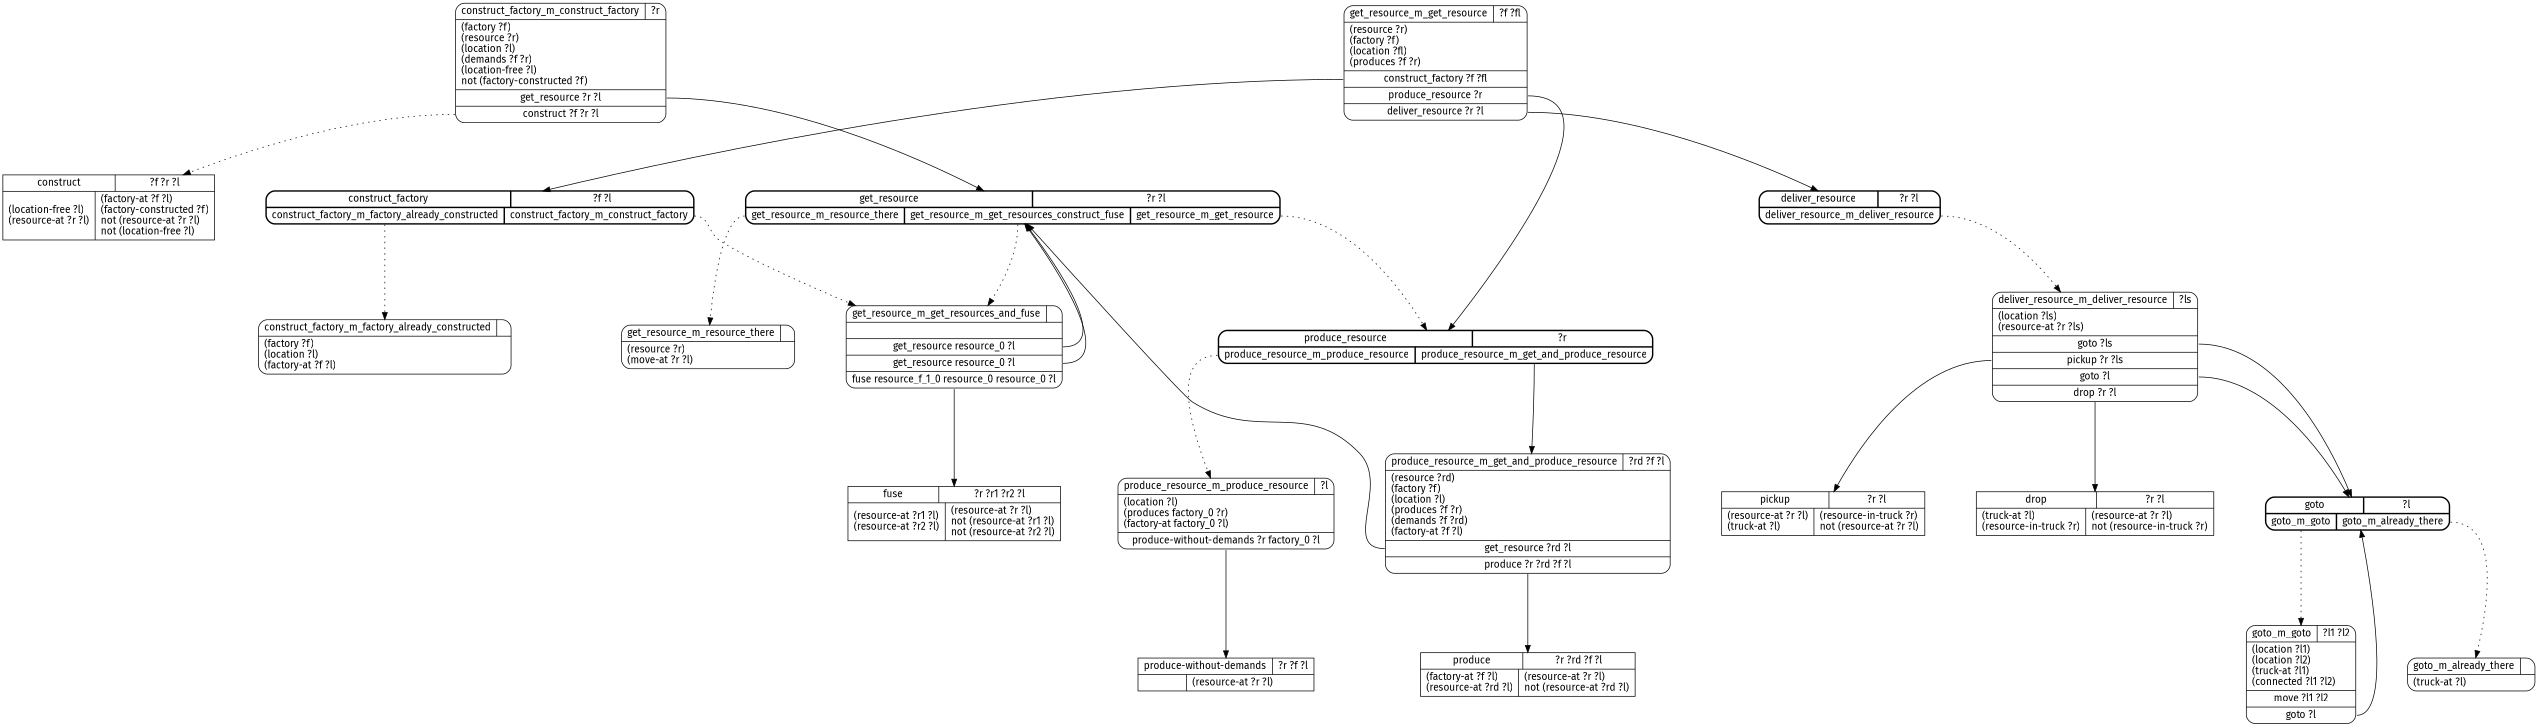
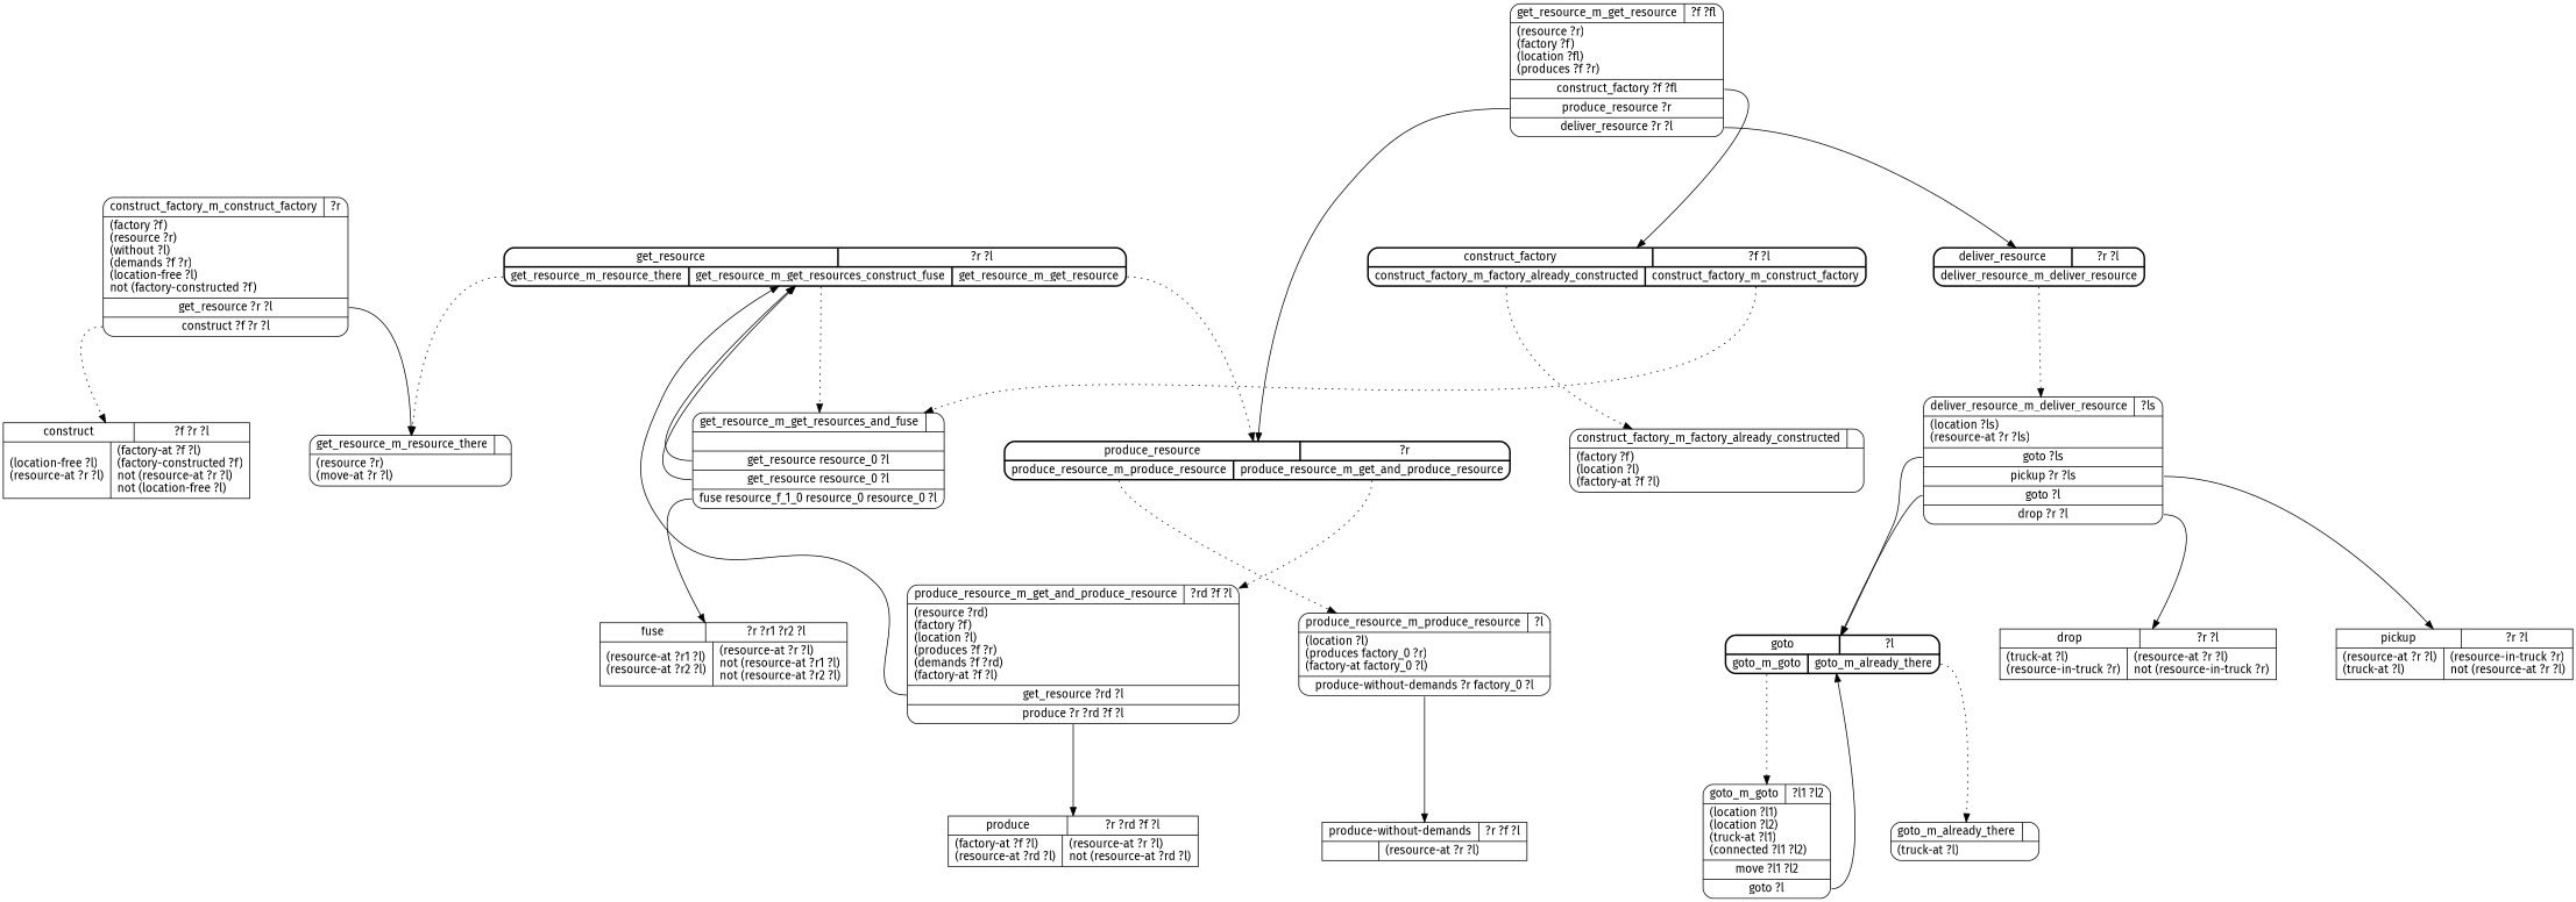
  digraph {
    fontname="Fira Sans"
    nodesep=1
    ranksep=1
    node [fontname="Fira Sans" shape=Mrecord]
    edge [fontname="Fira Sans" tailport=0]
    construct [label="{{\N|?f ?r ?l}|{(location-free ?l)\l(resource-at ?r ?l)\l|(factory-at ?f ?l)\l(factory-constructed ?f)\lnot (resource-at ?r ?l)\lnot (location-free ?l)\l}}" shape=record]
    fuse [label="{{\N|?r ?r1 ?r2 ?l}|{(resource-at ?r1 ?l)\l(resource-at ?r2 ?l)\l|(resource-at ?r ?l)\lnot (resource-at ?r1 ?l)\lnot (resource-at ?r2 ?l)\l}}" shape=record]
    "produce-without-demands" [label="{{\N|?r ?f ?l}|{|(resource-at ?r ?l)\l}}" shape=record]
    produce [label="{{\N|?r ?rd ?f ?l}|{(factory-at ?f ?l)\l(resource-at ?rd ?l)\l|(resource-at ?r ?l)\lnot (resource-at ?rd ?l)\l}}" shape=record]
    pickup [label="{{\N|?r ?l}|{(resource-at ?r ?l)\l(truck-at ?l)\l|(resource-in-truck ?r)\lnot (resource-at ?r ?l)\l}}" shape=record]
    drop [label="{{\N|?r ?l}|{(truck-at ?l)\l(resource-in-truck ?r)\l|(resource-at ?r ?l)\lnot (resource-in-truck ?r)\l}}" shape=record]
    construct_factory [label="{{\N|?f ?l}|{<0>construct_factory_m_factory_already_constructed|<1>construct_factory_m_construct_factory}}" style=bold]
    construct_factory_m_factory_already_constructed [label="{{\N|}|(factory ?f)\l(location ?l)\l(factory-at ?f ?l)\l}"]
    get_resource_m_get_resources_and_fuse [label="{{\N|}||<0>get_resource resource_0 ?l|<1>get_resource resource_0 ?l|<2>fuse resource_f_1_0 resource_0 resource_0 ?l}"]
-   construct_factory_m_construct_factory [label="{{\N|?r}|(factory ?f)\l(resource ?r)\l(location ?l)\l(demands ?f ?r)\l(location-free ?l)\lnot (factory-constructed ?f)\l|<0>get_resource ?r ?l|<1>construct ?f ?r ?l}"]
+   construct_factory_m_construct_factory [label="{{\N|?r}|(factory ?f)\l(resource ?r)\l(without ?l)\l(demands ?f ?r)\l(location-free ?l)\lnot (factory-constructed ?f)\l|<0>get_resource ?r ?l|<1>construct ?f ?r ?l}"]
    get_resource [label="{{\N|?r ?l}|{<0>get_resource_m_resource_there|<1>get_resource_m_get_resources_construct_fuse|<2>get_resource_m_get_resource}}" style=bold]
    get_resource_m_resource_there [label="{{\N|}|(resource ?r)\l(move-at ?r ?l)\l}"]
    produce_resource [label="{{\N|?r}|{<0>produce_resource_m_produce_resource|<1>produce_resource_m_get_and_produce_resource}}" style=bold]
    get_resource_m_get_resource [label="{{\N|?f ?fl}|(resource ?r)\l(factory ?f)\l(location ?fl)\l(produces ?f ?r)\l|<0>construct_factory ?f ?fl|<1>produce_resource ?r|<2>deliver_resource ?r ?l}"]
    deliver_resource [label="{{\N|?r ?l}|{<0>deliver_resource_m_deliver_resource}}" style=bold]
    produce_resource_m_produce_resource [label="{{\N|?l}|(location ?l)\l(produces factory_0 ?r)\l(factory-at factory_0 ?l)\l|<0>produce-without-demands ?r factory_0 ?l}"]
    produce_resource_m_get_and_produce_resource [label="{{\N|?rd ?f ?l}|(resource ?rd)\l(factory ?f)\l(location ?l)\l(produces ?f ?r)\l(demands ?f ?rd)\l(factory-at ?f ?l)\l|<0>get_resource ?rd ?l|<1>produce ?r ?rd ?f ?l}"]
    deliver_resource_m_deliver_resource [label="{{\N|?ls}|(location ?ls)\l(resource-at ?r ?ls)\l|<0>goto ?ls|<1>pickup ?r ?ls|<2>goto ?l|<3>drop ?r ?l}"]
    goto [label="{{\N|?l}|{<0>goto_m_goto|<1>goto_m_already_there}}" style=bold]
    goto_m_goto [label="{{\N|?l1 ?l2}|(location ?l1)\l(location ?l2)\l(truck-at ?l1)\l(connected ?l1 ?l2)\l|<0>move ?l1 ?l2|<1>goto ?l}"]
    goto_m_already_there [label="{{\N|}|(truck-at ?l)\l}"]
    construct_factory -> construct_factory_m_factory_already_constructed [style=dotted]
    construct_factory -> get_resource_m_get_resources_and_fuse [style=dotted tailport=1]
    get_resource_m_get_resources_and_fuse -> fuse [tailport=2]
    get_resource_m_get_resources_and_fuse -> get_resource
    get_resource_m_get_resources_and_fuse -> get_resource [tailport=1]
    construct_factory_m_construct_factory -> construct [style=dotted tailport=1]
-   construct_factory_m_construct_factory -> get_resource
+   construct_factory_m_construct_factory -> get_resource_m_resource_there
    get_resource -> get_resource_m_get_resources_and_fuse [style=dotted tailport=1]
    get_resource -> get_resource_m_resource_there [style=dotted]
    get_resource -> produce_resource [style=dotted tailport=2]
    produce_resource -> produce_resource_m_produce_resource [style=dotted]
-   produce_resource -> produce_resource_m_get_and_produce_resource [style=solid tailport=1]
+   produce_resource -> produce_resource_m_get_and_produce_resource [style=dotted tailport=1]
    get_resource_m_get_resource -> construct_factory
    get_resource_m_get_resource -> produce_resource [tailport=1]
    get_resource_m_get_resource -> deliver_resource [tailport=2]
    deliver_resource -> deliver_resource_m_deliver_resource [style=dotted]
    produce_resource_m_produce_resource -> "produce-without-demands"
    produce_resource_m_get_and_produce_resource -> produce [tailport=1]
    produce_resource_m_get_and_produce_resource -> get_resource
    deliver_resource_m_deliver_resource -> pickup [tailport=1]
    deliver_resource_m_deliver_resource -> drop [tailport=3]
    deliver_resource_m_deliver_resource -> goto
    deliver_resource_m_deliver_resource -> goto [tailport=2]
    goto -> goto_m_goto [style=dotted]
    goto -> goto_m_already_there [style=dotted tailport=1]
    goto_m_goto -> goto [tailport=1]
  }
